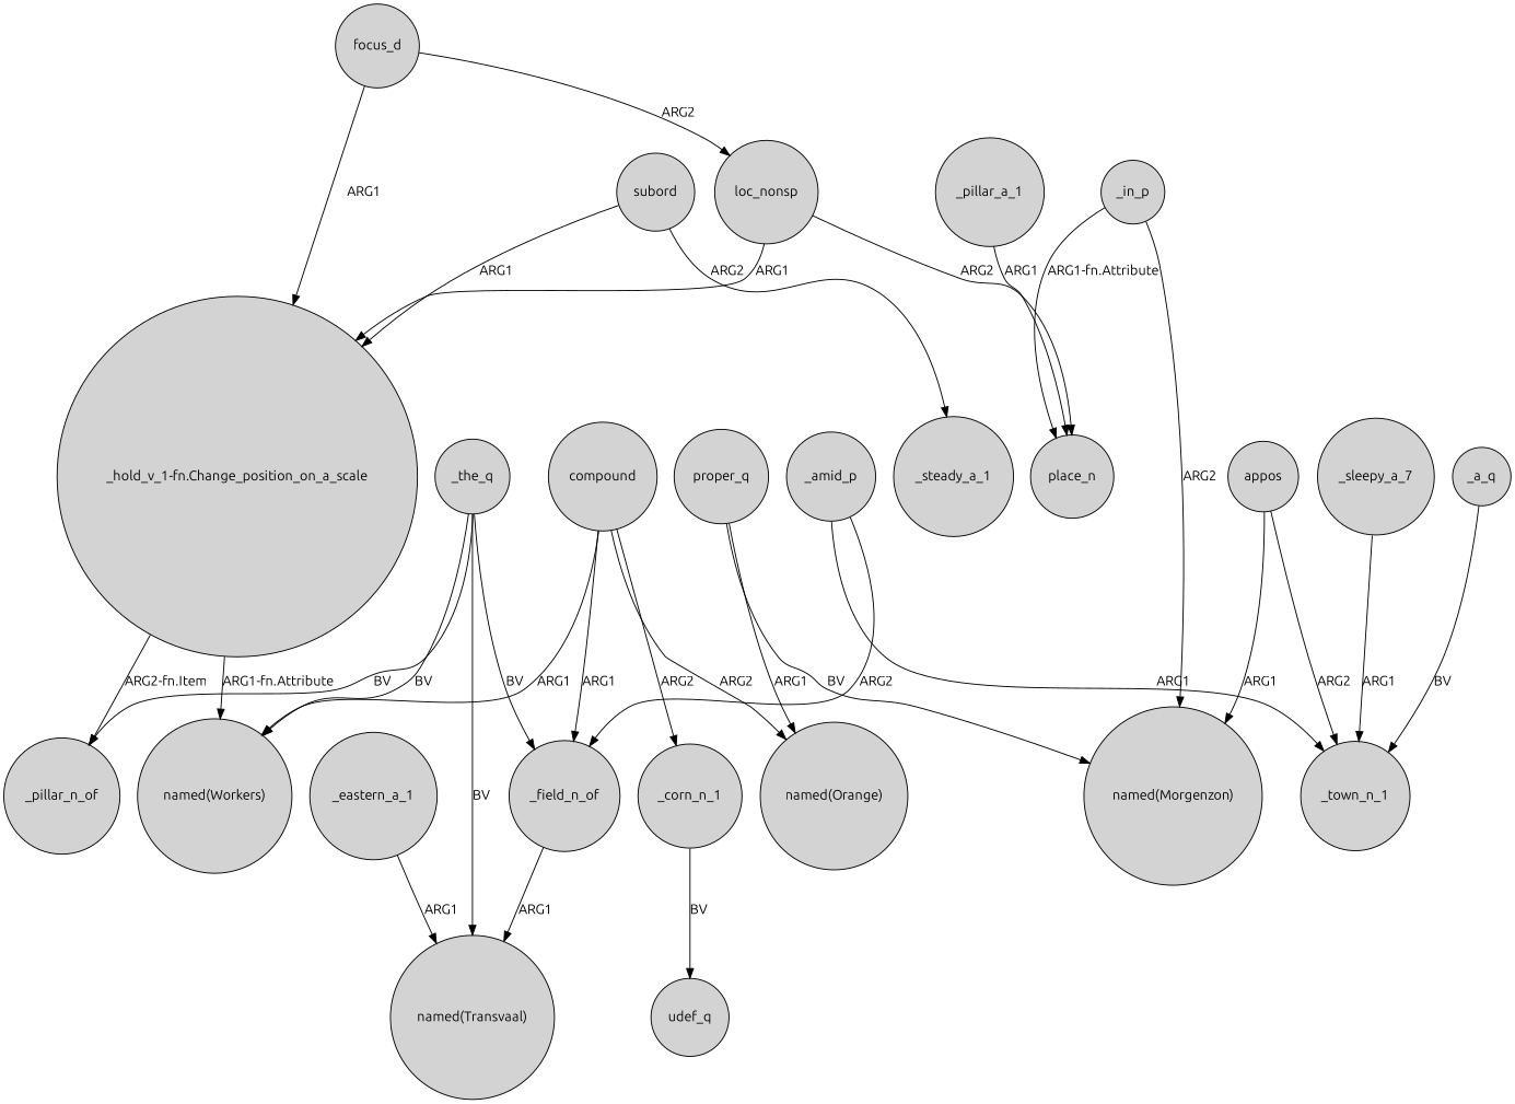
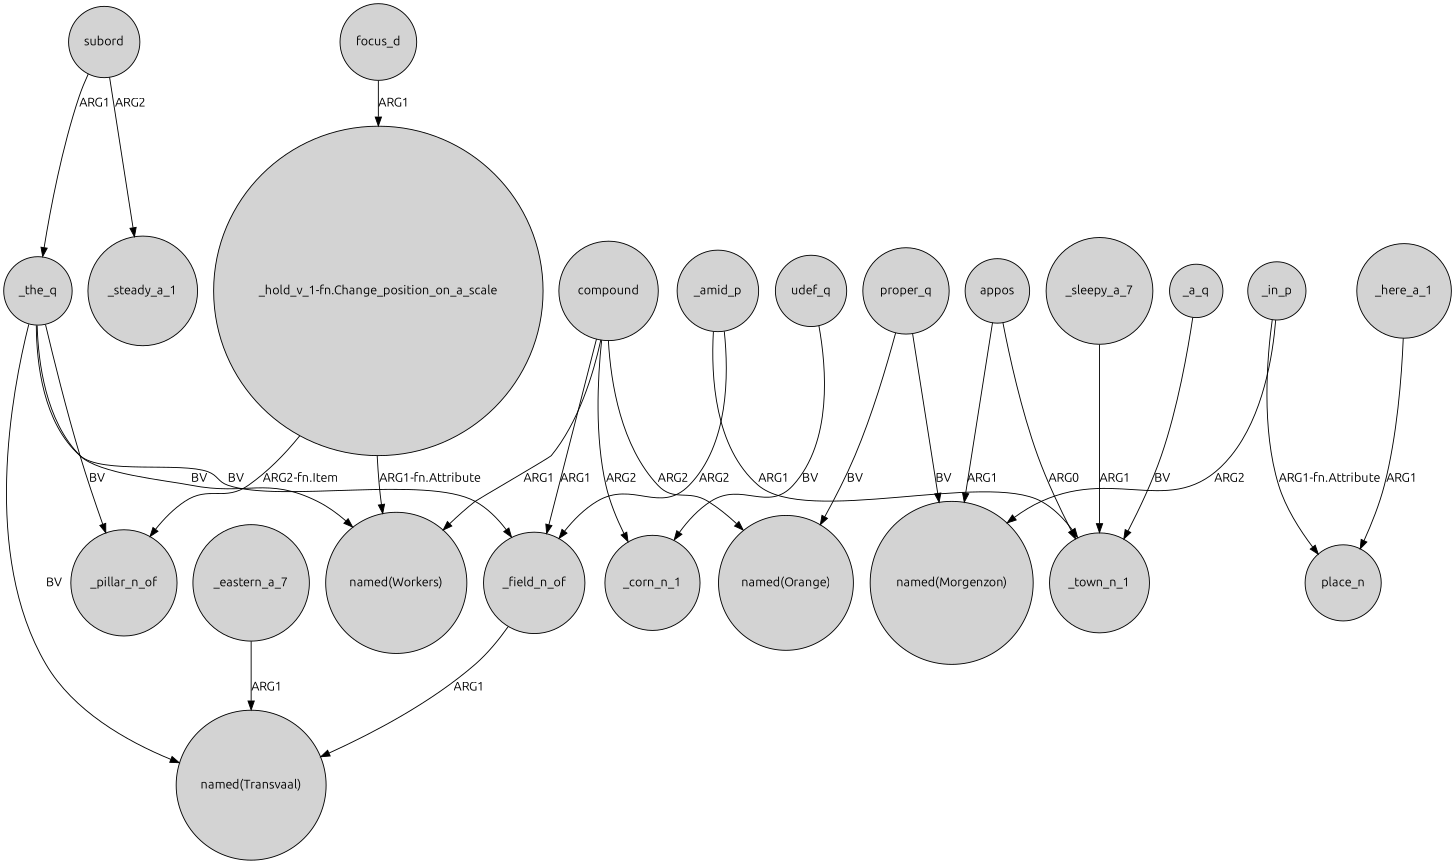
  digraph {
    fontname=Ubuntu
    node [fontname=Ubuntu shape=circle style=filled]
    edge [fontname=Ubuntu]
    _amid_p
    _field_n_of
    _town_n_1
    "named(Transvaal)"
    focus_d
    "_hold_v_1-fn.Change_position_on_a_scale"
-   loc_nonsp
    _pillar_n_of
    "named(Workers)"
    place_n
    _the_q
    appos
    "named(Morgenzon)"
    compound
    _corn_n_1
    "named(Orange)"
    _in_p
-   _here_a_1 [label=_pillar_a_1]
-   _eastern_a_1
+   _here_a_1
+   _eastern_a_1 [label=_eastern_a_7]
    n20 [label=_sleepy_a_7]
    _a_q
    proper_q
    udef_q
    subord
    _steady_a_1
    _amid_p -> _field_n_of [label=ARG2]
    _amid_p -> _town_n_1 [label=ARG1]
    _field_n_of -> "named(Transvaal)" [label=ARG1]
    focus_d -> "_hold_v_1-fn.Change_position_on_a_scale" [label=ARG1]
-   focus_d -> loc_nonsp [label=ARG2]
    "_hold_v_1-fn.Change_position_on_a_scale" -> _pillar_n_of [label="ARG2-fn.Item"]
    "_hold_v_1-fn.Change_position_on_a_scale" -> "named(Workers)" [label="ARG1-fn.Attribute"]
-   loc_nonsp -> "_hold_v_1-fn.Change_position_on_a_scale" [label=ARG1]
-   loc_nonsp -> place_n [label=ARG2]
    _the_q -> _field_n_of [label=BV]
    _the_q -> "named(Transvaal)" [label=BV]
    _the_q -> _pillar_n_of [label=BV]
    _the_q -> "named(Workers)" [label=BV]
-   appos -> _town_n_1 [label=ARG2]
+   appos -> _town_n_1 [label=ARG0]
    appos -> "named(Morgenzon)" [label=ARG1]
    compound -> _field_n_of [label=ARG1]
    compound -> "named(Workers)" [label=ARG1]
    compound -> _corn_n_1 [label=ARG2]
    compound -> "named(Orange)" [label=ARG2]
    _in_p -> place_n [label="ARG1-fn.Attribute"]
    _in_p -> "named(Morgenzon)" [label=ARG2]
    _here_a_1 -> place_n [label=ARG1]
    _eastern_a_1 -> "named(Transvaal)" [label=ARG1]
    n20 -> _town_n_1 [label=ARG1]
    _a_q -> _town_n_1 [label=BV]
    proper_q -> "named(Morgenzon)" [label=BV]
-   proper_q -> "named(Orange)" [label=ARG1]
-   _corn_n_1 -> udef_q [label=BV]
-   subord -> "_hold_v_1-fn.Change_position_on_a_scale" [label=ARG1]
+   proper_q -> "named(Orange)" [label=BV]
+   udef_q -> _corn_n_1 [label=BV]
+   subord -> _the_q [label=ARG1]
    subord -> _steady_a_1 [label=ARG2]
  }
